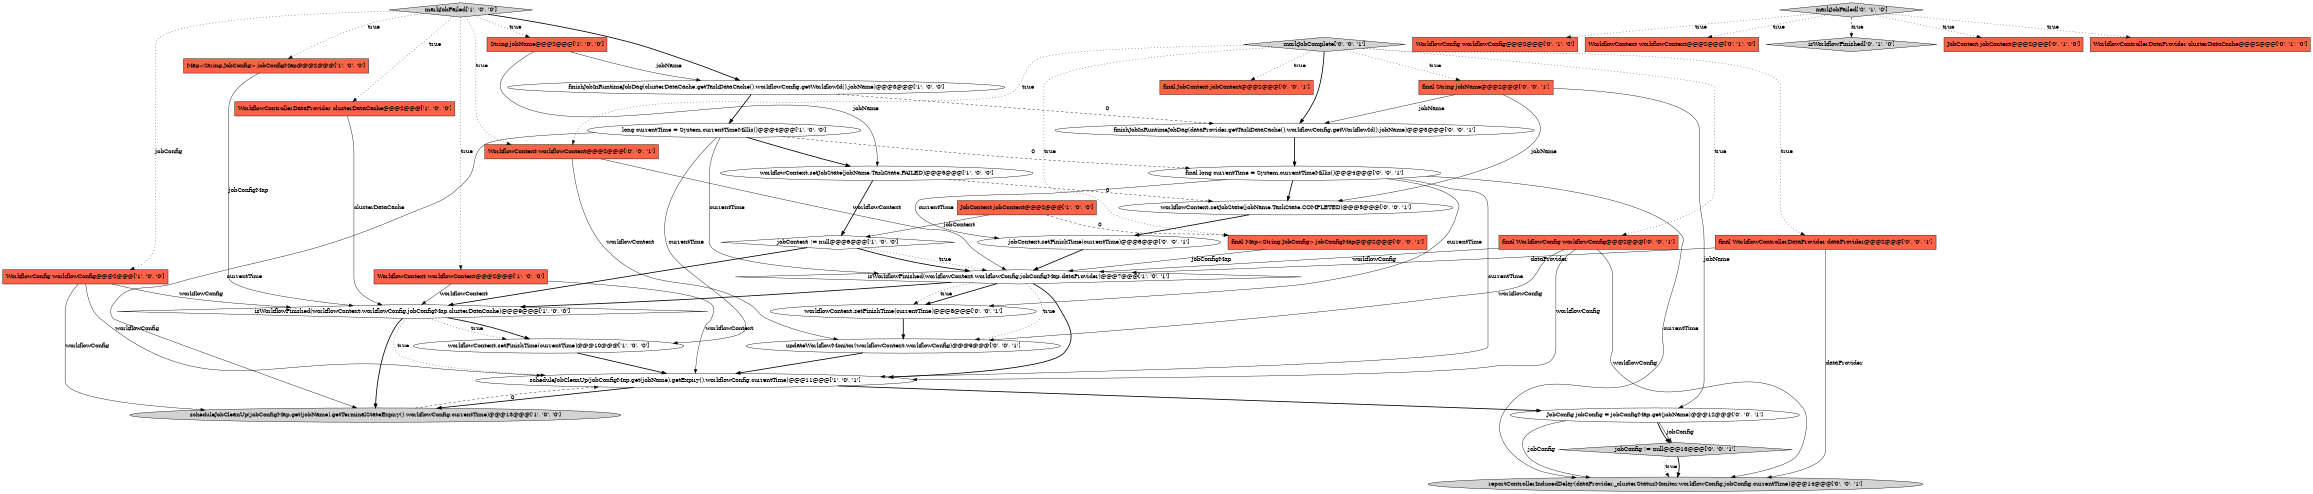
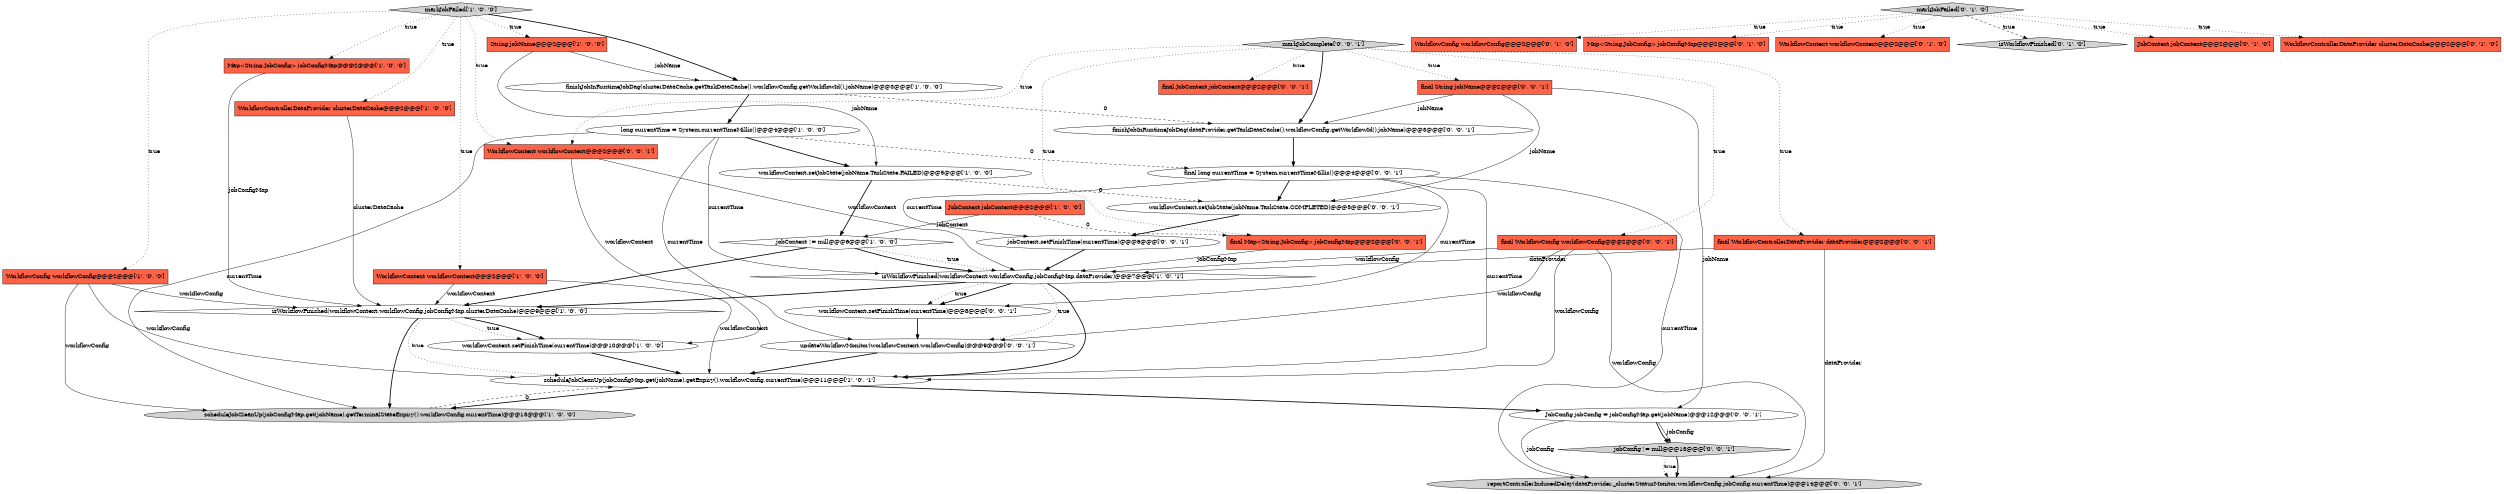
  digraph {
    node [fillcolor=tomato shape=box style=filled]
    edge [style=solid]
    n1 [fillcolor=white label="final long currentTime = System.currentTimeMillis()@@@4@@@['0', '0', '1']" shape=ellipse]
    n2 [fillcolor=lightgray label="reportControllerInducedDelay(dataProvider,_clusterStatusMonitor,workflowConfig,jobConfig,currentTime)@@@14@@@['0', '0', '1']" shape=ellipse]
    n3 [fillcolor=white label="scheduleJobCleanUp(jobConfigMap.get(jobName).getExpiry(),workflowConfig,currentTime)@@@11@@@['1', '0', '1']" shape=ellipse]
    n4 [fillcolor=white label="workflowContext.setJobState(jobName,TaskState.COMPLETED)@@@5@@@['0', '0', '1']" shape=ellipse]
    n5 [fillcolor=white label="workflowContext.setFinishTime(currentTime)@@@8@@@['0', '0', '1']" shape=ellipse]
    n6 [fillcolor=white label="jobContext.setFinishTime(currentTime)@@@6@@@['0', '0', '1']" shape=ellipse]
    n7 [fillcolor=lightgray label="scheduleJobCleanUp(jobConfigMap.get(jobName).getTerminalStateExpiry(),workflowConfig,currentTime)@@@13@@@['1', '0', '0']" shape=ellipse]
    n8 [fillcolor=white label="JobConfig jobConfig = jobConfigMap.get(jobName)@@@12@@@['0', '0', '1']" shape=ellipse]
    n9 [fillcolor=white label="updateWorkflowMonitor(workflowContext,workflowConfig)@@@9@@@['0', '0', '1']" shape=ellipse]
    n10 [fillcolor=white label="isWorkflowFinished(workflowContext,workflowConfig,jobConfigMap,dataProvider)@@@7@@@['1', '0', '1']" shape=diamond]
    n11 [label="WorkflowConfig workflowConfig@@@2@@@['1', '0', '0']"]
    n12 [fillcolor=white label="isWorkflowFinished(workflowContext,workflowConfig,jobConfigMap,clusterDataCache)@@@9@@@['1', '0', '0']" shape=diamond]
    n13 [fillcolor=white label="workflowContext.setFinishTime(currentTime)@@@10@@@['1', '0', '0']" shape=ellipse]
    n14 [fillcolor=white label="long currentTime = System.currentTimeMillis()@@@4@@@['1', '0', '0']" shape=ellipse]
    n15 [fillcolor=white label="workflowContext.setJobState(jobName,TaskState.FAILED)@@@5@@@['1', '0', '0']" shape=ellipse]
    n16 [fillcolor=white label="jobContext != null@@@6@@@['1', '0', '0']" shape=diamond]
    n17 [fillcolor=lightgray label="markJobFailed['0', '1', '0']" shape=diamond]
    n18 [label="WorkflowConfig workflowConfig@@@2@@@['0', '1', '0']"]
+   n19 [label="Map<String,JobConfig> jobConfigMap@@@2@@@['0', '1', '0']"]
    n20 [label="WorkflowContext workflowContext@@@2@@@['0', '1', '0']"]
    n21 [fillcolor=lightgray label="isWorkflowFinished['0', '1', '0']" shape=diamond]
    n22 [label="JobContext jobContext@@@2@@@['0', '1', '0']"]
    n23 [label="WorkflowControllerDataProvider clusterDataCache@@@2@@@['0', '1', '0']"]
    n24 [label="Map<String,JobConfig> jobConfigMap@@@2@@@['1', '0', '0']"]
    n25 [fillcolor=lightgray label="markJobComplete['0', '0', '1']" shape=diamond]
    n26 [label="final WorkflowControllerDataProvider dataProvider@@@2@@@['0', '0', '1']"]
    n27 [label="final JobContext jobContext@@@2@@@['0', '0', '1']"]
    n28 [fillcolor=white label="finishJobInRuntimeJobDag(dataProvider.getTaskDataCache(),workflowConfig.getWorkflowId(),jobName)@@@3@@@['0', '0', '1']" shape=ellipse]
    n29 [label="final String jobName@@@2@@@['0', '0', '1']"]
    n30 [label="final Map<String,JobConfig> jobConfigMap@@@2@@@['0', '0', '1']"]
    n31 [label="final WorkflowConfig workflowConfig@@@2@@@['0', '0', '1']"]
    n32 [label="WorkflowContext workflowContext@@@2@@@['0', '0', '1']"]
    n33 [label="WorkflowContext workflowContext@@@2@@@['1', '0', '0']"]
    n34 [fillcolor=lightgray label="markJobFailed['1', '0', '0']" shape=diamond]
    n35 [label="WorkflowControllerDataProvider clusterDataCache@@@2@@@['1', '0', '0']"]
    n36 [label="String jobName@@@2@@@['1', '0', '0']"]
    n37 [fillcolor=white label="finishJobInRuntimeJobDag(clusterDataCache.getTaskDataCache(),workflowConfig.getWorkflowId(),jobName)@@@3@@@['1', '0', '0']" shape=ellipse]
    n38 [label="JobContext jobContext@@@2@@@['1', '0', '0']"]
    n39 [fillcolor=lightgray label="jobConfig != null@@@13@@@['0', '0', '1']" shape=diamond]
    n1 -> n2 [label=currentTime]
    n1 -> n3 [label=currentTime]
    n1 -> n4 [style=bold]
    n1 -> n5 [label=currentTime]
    n1 -> n6 [label=currentTime]
    n3 -> n7 [style=bold]
    n3 -> n8 [style=bold]
    n4 -> n6 [style=bold]
    n5 -> n9 [style=bold]
    n6 -> n10 [style=bold]
    n7 -> n3 [label=0 style=dashed]
    n8 -> n2 [label=jobConfig]
    n8 -> n39 [label=jobConfig]
    n8 -> n39 [style=bold]
    n9 -> n3 [style=bold]
    n10 -> n3 [style=bold]
    n10 -> n5 [style=bold]
    n10 -> n5 [label=true style=dotted]
    n10 -> n9 [label=true style=dotted]
    n10 -> n12 [style=bold]
    n11 -> n3 [label=workflowConfig]
    n11 -> n7 [label=workflowConfig]
    n11 -> n12 [label=workflowConfig]
    n12 -> n3 [label=true style=dotted]
    n12 -> n7 [style=bold]
    n12 -> n13 [style=bold]
    n12 -> n13 [label=true style=dotted]
    n13 -> n3 [style=bold]
    n14 -> n1 [label=0 style=dashed]
    n14 -> n7 [label=currentTime]
    n14 -> n10 [label=currentTime]
    n14 -> n13 [label=currentTime]
    n14 -> n15 [style=bold]
    n15 -> n4 [label=0 style=dashed]
    n15 -> n16 [style=bold]
    n16 -> n10 [label=true style=dotted]
    n16 -> n10 [style=bold]
    n16 -> n12 [style=bold]
    n17 -> n18 [label=true style=dotted]
+   n17 -> n19 [label=true style=dotted]
    n17 -> n20 [label=true style=dotted]
    n17 -> n21 [label=true style=dashed]
    n17 -> n22 [label=true style=dotted]
    n17 -> n23 [label=true style=dotted]
    n24 -> n12 [label=jobConfigMap]
    n25 -> n26 [label=true style=dotted]
    n25 -> n27 [label=true style=dotted]
    n25 -> n28 [style=bold]
    n25 -> n29 [label=true style=dotted]
    n25 -> n30 [label=true style=dotted]
    n25 -> n31 [label=true style=dotted]
    n25 -> n32 [label=true style=dotted]
    n26 -> n2 [label=dataProvider]
    n26 -> n10 [label=dataProvider]
    n28 -> n1 [style=bold]
    n29 -> n4 [label=jobName]
    n29 -> n8 [label=jobName]
    n29 -> n28 [label=jobName]
    n30 -> n10 [label=jobConfigMap]
    n31 -> n2 [label=workflowConfig]
    n31 -> n3 [label=workflowConfig]
    n31 -> n9 [label=workflowConfig]
    n31 -> n10 [label=workflowConfig]
    n32 -> n9 [label=workflowContext]
    n32 -> n10 [label=workflowContext]
    n33 -> n3 [label=workflowContext]
    n33 -> n12 [label=workflowContext]
-   n34 -> n11 [label=jobConfig style=dotted]
+   n34 -> n11 [label=true style=dotted]
    n34 -> n24 [label=true style=dotted]
    n34 -> n32 [label=true style=dotted]
    n34 -> n33 [label=true style=dotted]
    n34 -> n35 [label=true style=dotted]
    n34 -> n36 [label=true style=dotted]
    n34 -> n37 [style=bold]
    n35 -> n12 [label=clusterDataCache]
    n36 -> n15 [label=jobName]
    n36 -> n37 [label=jobName]
    n37 -> n14 [style=bold]
    n37 -> n28 [label=0 style=dashed]
    n38 -> n16 [label=jobContext]
    n38 -> n30 [label=0 style=dashed]
    n39 -> n2 [style=bold]
    n39 -> n2 [label=true style=dotted]
  }
